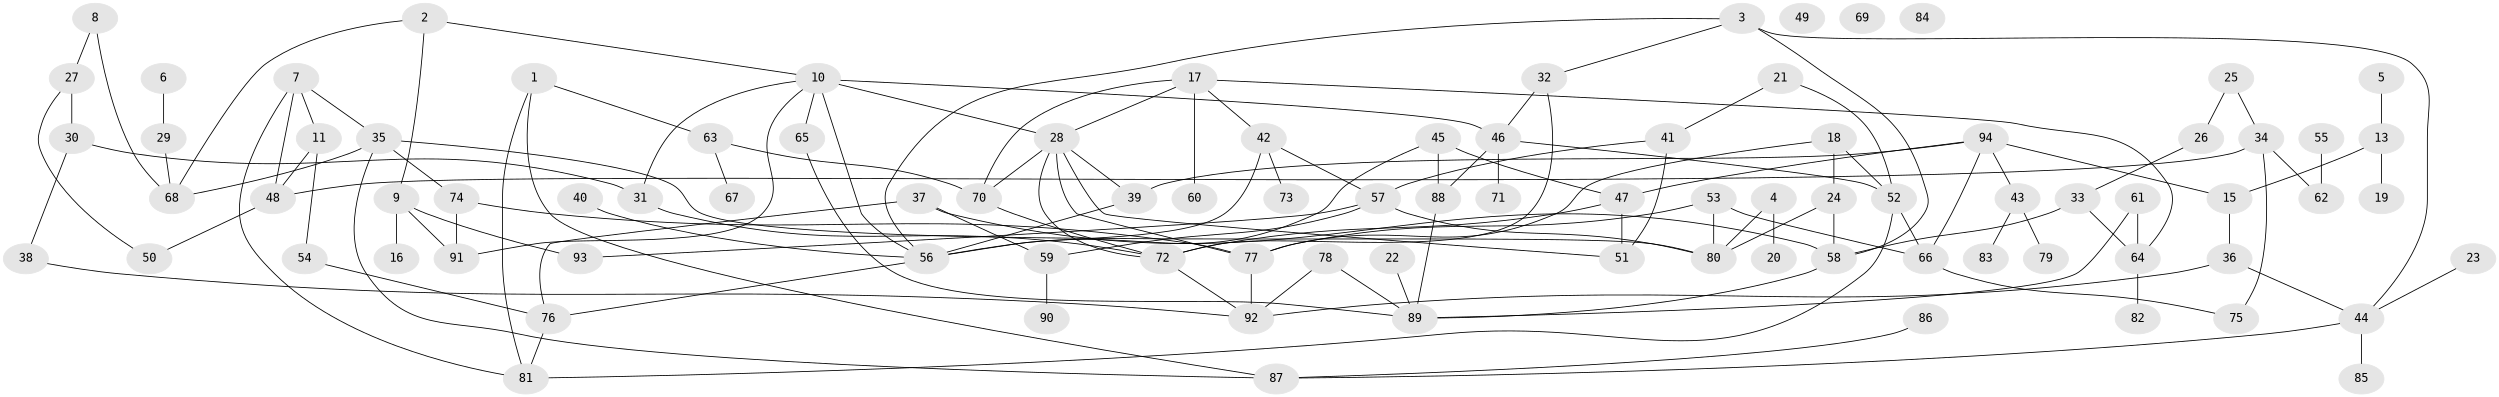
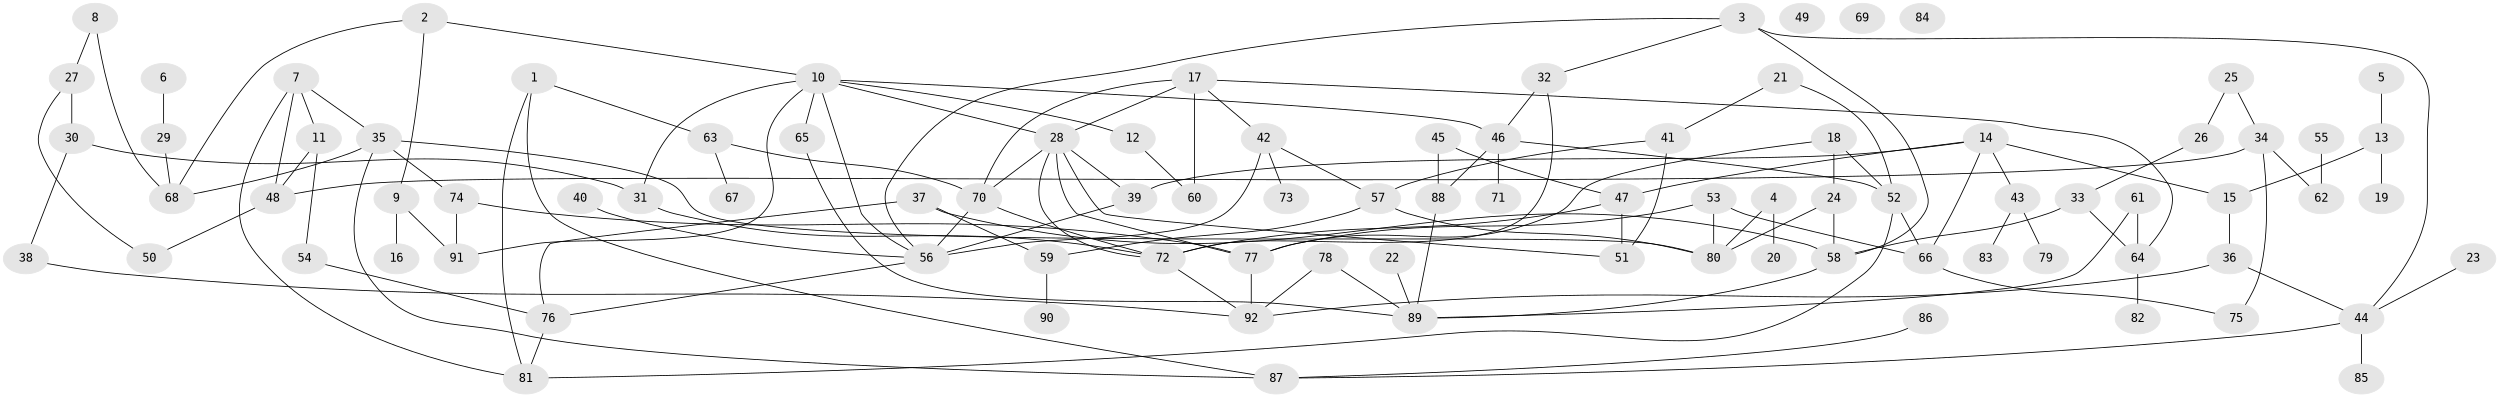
  graph {
    fontname="DejaVu Sans Mono"
    node [color=gray90 fontname="DejaVu Sans Mono" style=filled]
    edge [fontname="DejaVu Sans Mono"]
    1
    63
    81
    87
    70
    67
    2
    9
    10
    68
    16
    91
-   93
    56
+   12
    28
    31
    46
    65
    3
    32
    44
    58
    72
    85
    76
    89
    4
    20
    80
    5
    13
    15
    19
    6
    29
    7
    11
    35
    48
    54
    74
    50
    8
    27
    30
    60
    39
    77
    51
    52
    88
    71
    36
-   14 [label=94]
+   14
    43
    47
    66
    79
    83
    75
    17
    42
    64
    57
    73
    82
    18
    24
    92
    21
    41
    22
    23
    25
    26
    34
    33
    62
    38
    37
    59
    90
    40
    45
    49
    53
    55
    61
    69
    78
    84
    86
    1 -- 63
    1 -- 81
    1 -- 87
    63 -- 70
    63 -- 67
    70 -- 72
    2 -- 9
    2 -- 10
    2 -- 68
    9 -- 16
    9 -- 91
-   9 -- 93
    10 -- 91
    10 -- 56
+   10 -- 12
    10 -- 28
    10 -- 31
    10 -- 46
    10 -- 65
    56 -- 76
+   12 -- 60
    28 -- 70
    28 -- 72
    28 -- 39
    28 -- 77
    28 -- 51
    31 -- 72
    46 -- 52
    46 -- 88
    46 -- 71
    65 -- 89
    3 -- 56
    3 -- 32
    3 -- 44
    3 -- 58
    32 -- 46
    32 -- 72
    44 -- 87
    44 -- 85
    58 -- 89
    72 -- 92
    76 -- 81
    4 -- 20
    4 -- 80
    5 -- 13
    13 -- 15
    13 -- 19
    15 -- 36
    6 -- 29
    29 -- 68
    7 -- 81
    7 -- 11
    7 -- 35
    7 -- 48
    11 -- 48
    11 -- 54
    35 -- 87
    35 -- 68
    35 -- 80
    35 -- 74
    48 -- 50
    54 -- 76
    74 -- 91
    74 -- 77
    8 -- 68
    8 -- 27
    27 -- 50
    27 -- 30
    30 -- 31
    30 -- 38
    39 -- 56
    77 -- 92
    52 -- 81
    52 -- 66
    88 -- 89
    36 -- 44
    36 -- 92
    14 -- 15
    14 -- 39
    14 -- 43
    14 -- 47
    14 -- 66
    43 -- 79
    43 -- 83
    47 -- 72
    47 -- 51
    66 -- 75
    17 -- 70
    17 -- 28
    17 -- 60
    17 -- 42
    17 -- 64
    42 -- 56
    42 -- 57
    42 -- 73
    64 -- 82
-   57 -- 93
    57 -- 80
    57 -- 59
    18 -- 77
    18 -- 52
    18 -- 24
    24 -- 58
    24 -- 80
    21 -- 52
    21 -- 41
    41 -- 51
    41 -- 57
    22 -- 89
    23 -- 44
    25 -- 26
    25 -- 34
    26 -- 33
    34 -- 48
    34 -- 75
    34 -- 62
    33 -- 58
    33 -- 64
    38 -- 92
    37 -- 58
    37 -- 76
    37 -- 59
    59 -- 90
    40 -- 56
-   45 -- 56
+   70 -- 56
    45 -- 88
    45 -- 47
    53 -- 80
    53 -- 77
    53 -- 66
    55 -- 62
    61 -- 89
    61 -- 64
    78 -- 89
    78 -- 92
    86 -- 87
  }
